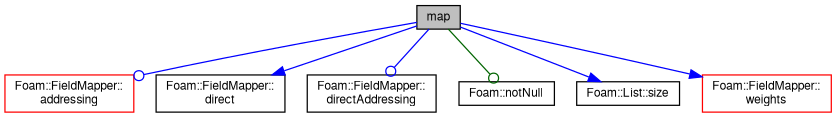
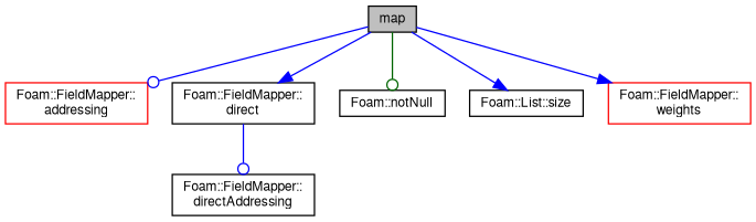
  digraph {
    rankdir=TB
    node [color=black fontname=FreeSans fontsize=10 shape=record]
    edge [arrowhead=odot color=blue fontname=FreeSans fontsize=10 labelfontname=FreeSans labelfontsize=10 style=solid]
    n1 [fillcolor=grey75 fontcolor=black height=0.2 label=map style=filled width=0.4]
    n2 [color=red height=0.2 label="Foam::FieldMapper::\laddressing" width=0.4]
    n3 [height=0.2 label="Foam::FieldMapper::\ldirect" width=0.4]
    n4 [height=0.2 label="Foam::FieldMapper::\ldirectAddressing" width=0.4]
    n5 [height=0.2 label="Foam::notNull" width=0.4]
    n6 [height=0.2 label="Foam::List::size" width=0.4]
    n7 [color=red height=0.2 label="Foam::FieldMapper::\lweights" width=0.4]
    n1 -> n2
    n1 -> n3 [arrowhead=normal]
-   n1 -> n4
+   n3 -> n4
    n1 -> n5 [color=darkgreen]
    n1 -> n6 [arrowhead=normal]
    n1 -> n7 [arrowhead=normal]
  }
